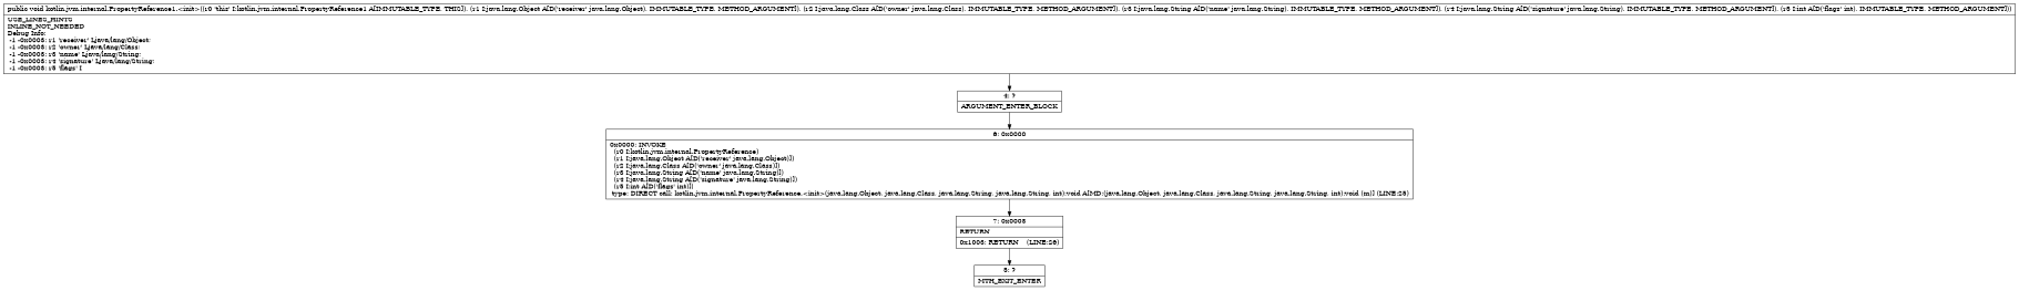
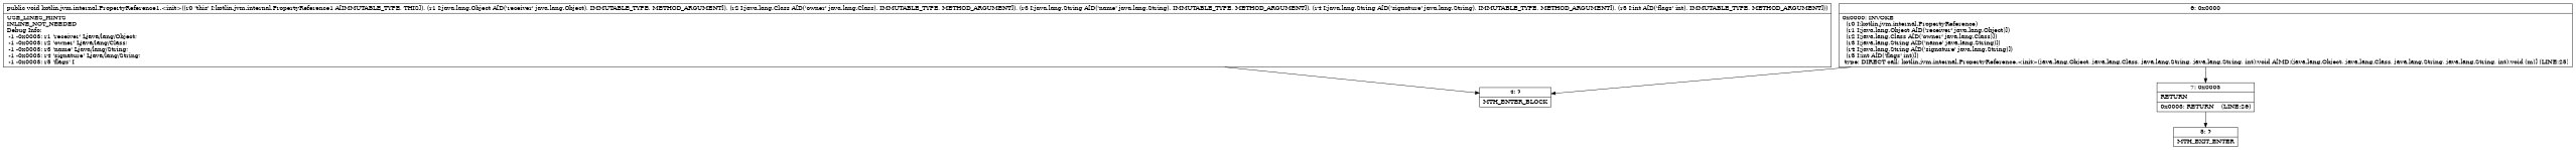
  digraph {
    node [shape=record]
-   n1 [label="{4\:\ ?|ARGUMENT_ENTER_BLOCK\l}"]
+   n1 [label="{4\:\ ?|MTH_ENTER_BLOCK\l}"]
    n2 [label="{6\:\ 0x0000|0x0000: INVOKE  \l  (r0 I:kotlin.jvm.internal.PropertyReference)\l  (r1 I:java.lang.Object A[D('receiver' java.lang.Object)])\l  (r2 I:java.lang.Class A[D('owner' java.lang.Class)])\l  (r3 I:java.lang.String A[D('name' java.lang.String)])\l  (r4 I:java.lang.String A[D('signature' java.lang.String)])\l  (r5 I:int A[D('flags' int)])\l type: DIRECT call: kotlin.jvm.internal.PropertyReference.\<init\>(java.lang.Object, java.lang.Class, java.lang.String, java.lang.String, int):void A[MD:(java.lang.Object, java.lang.Class, java.lang.String, java.lang.String, int):void (m)] (LINE:25)\l}"]
-   n3 [label="{7\:\ 0x0003|RETURN\l|0x1003: RETURN    (LINE:26)\l}"]
+   n3 [label="{7\:\ 0x0003|RETURN\l|0x0003: RETURN    (LINE:26)\l}"]
    n4 [label="{5\:\ ?|MTH_EXIT_ENTER\l}"]
    n5 [label="{public void kotlin.jvm.internal.PropertyReference1.\<init\>((r0 'this' I:kotlin.jvm.internal.PropertyReference1 A[IMMUTABLE_TYPE, THIS]), (r1 I:java.lang.Object A[D('receiver' java.lang.Object), IMMUTABLE_TYPE, METHOD_ARGUMENT]), (r2 I:java.lang.Class A[D('owner' java.lang.Class), IMMUTABLE_TYPE, METHOD_ARGUMENT]), (r3 I:java.lang.String A[D('name' java.lang.String), IMMUTABLE_TYPE, METHOD_ARGUMENT]), (r4 I:java.lang.String A[D('signature' java.lang.String), IMMUTABLE_TYPE, METHOD_ARGUMENT]), (r5 I:int A[D('flags' int), IMMUTABLE_TYPE, METHOD_ARGUMENT]))  | USE_LINES_HINTS\lINLINE_NOT_NEEDED\lDebug Info:\l  \-1 \-0x0003: r1 'receiver' Ljava\/lang\/Object;\l  \-1 \-0x0003: r2 'owner' Ljava\/lang\/Class;\l  \-1 \-0x0003: r3 'name' Ljava\/lang\/String;\l  \-1 \-0x0003: r4 'signature' Ljava\/lang\/String;\l  \-1 \-0x0003: r5 'flags' I\l}"]
-   n1 -> n2
+   n2 -> n1
    n2 -> n3
    n3 -> n4
    n5 -> n1
  }
